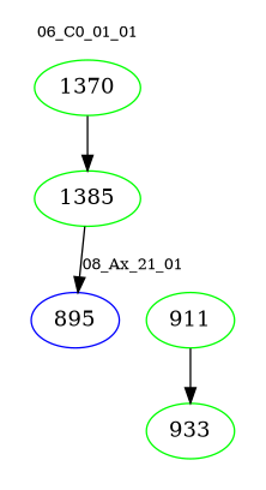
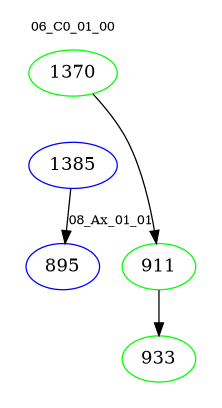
  digraph {
    node [color=green]
    edge [color=black]
    n1 [label=911]
    n2 [color=blue label=895]
    n3 [label=933]
    n4 [label=1370]
-   n5 [label=1385]
+   n5 [color=blue label=1385]
    subgraph cluster_1 {
      color=white
      fontsize=10
-     label="08_Ax_21_01"
+     label="08_Ax_01_01"
      n1
      n2
      n3
    }
    subgraph cluster_2 {
      color=white
      fontsize=10
-     label="06_C0_01_01"
+     label="06_C0_01_00"
      n4
      n5
    }
    n1 -> n3
-   n4 -> n5
+   n4 -> n1
    n5 -> n2
  }
